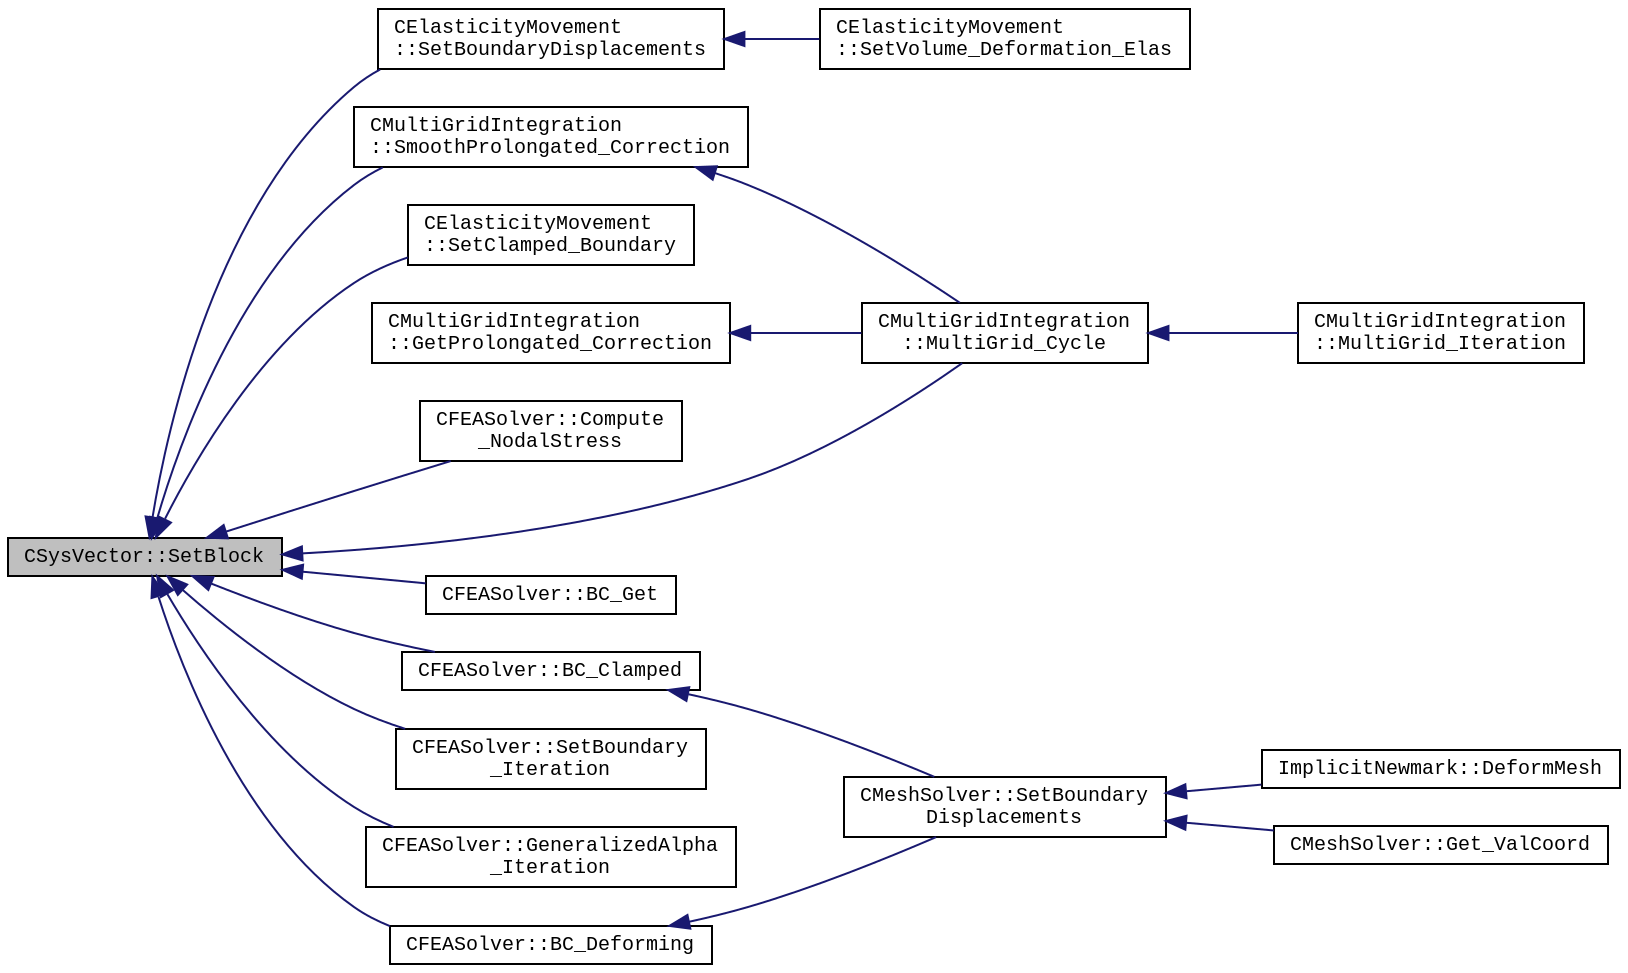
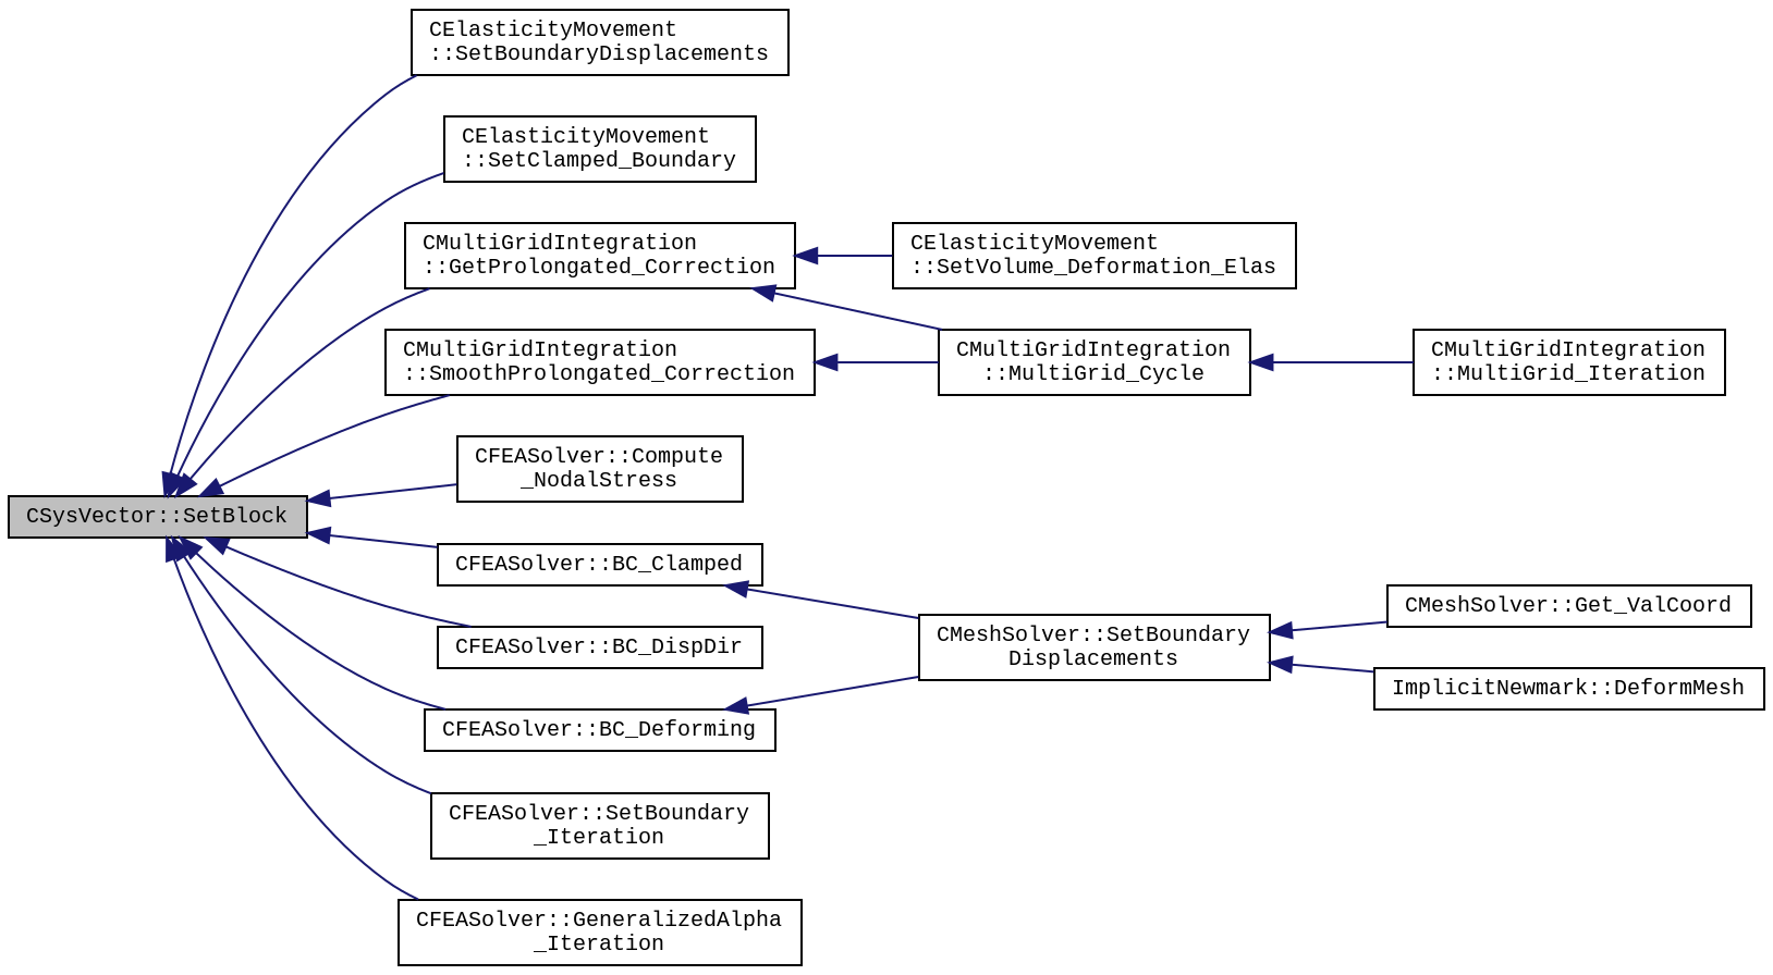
  digraph {
    fontname="Liberation Mono"
    rankdir=LR
    node [color=black fillcolor=white fontname="Liberation Mono" fontsize=10 shape=record style=filled]
    edge [color=midnightblue dir=back fontname="Liberation Mono" fontsize=10 labelfontname=Helvetica labelfontsize=10 style=solid]
    n1 [fillcolor=grey75 fontcolor=black height=0.2 label="CSysVector::SetBlock" width=0.4]
    n2 [height=0.2 label="CElasticityMovement\l::SetBoundaryDisplacements" width=0.4]
    n3 [height=0.2 label="CElasticityMovement\l::SetClamped_Boundary" width=0.4]
    n4 [height=0.2 label="CMultiGridIntegration\l::GetProlongated_Correction" width=0.4]
    n5 [height=0.2 label="CMultiGridIntegration\l::SmoothProlongated_Correction" width=0.4]
    n6 [height=0.2 label="CFEASolver::Compute\l_NodalStress" width=0.4]
    n7 [height=0.2 label="CFEASolver::BC_Clamped" width=0.4]
-   n8 [height=0.2 label="CFEASolver::BC_Get" width=0.4]
+   n8 [height=0.2 label="CFEASolver::BC_DispDir" width=0.4]
    n9 [height=0.2 label="CFEASolver::BC_Deforming" width=0.4]
    n10 [height=0.2 label="CFEASolver::SetBoundary\l_Iteration" width=0.4]
    n11 [height=0.2 label="CFEASolver::GeneralizedAlpha\l_Iteration" width=0.4]
    n12 [height=0.2 label="CElasticityMovement\l::SetVolume_Deformation_Elas" width=0.4]
    n13 [height=0.2 label="CMultiGridIntegration\l::MultiGrid_Cycle" width=0.4]
    n14 [height=0.2 label="CMeshSolver::SetBoundary\lDisplacements" width=0.4]
    n15 [height=0.2 label="CMultiGridIntegration\l::MultiGrid_Iteration" width=0.4]
    n16 [height=0.2 label="CMeshSolver::Get_ValCoord" width=0.4]
    n17 [height=0.2 label="ImplicitNewmark::DeformMesh" width=0.4]
    n1 -> n2
    n1 -> n3
-   n1 -> n13
+   n1 -> n4
    n1 -> n5
    n1 -> n6
    n1 -> n7
    n1 -> n8
    n1 -> n9
    n1 -> n10
    n1 -> n11
-   n2 -> n12
+   n4 -> n12
    n4 -> n13
    n5 -> n13
    n7 -> n14
    n9 -> n14
    n13 -> n15
    n14 -> n16
    n14 -> n17
  }
